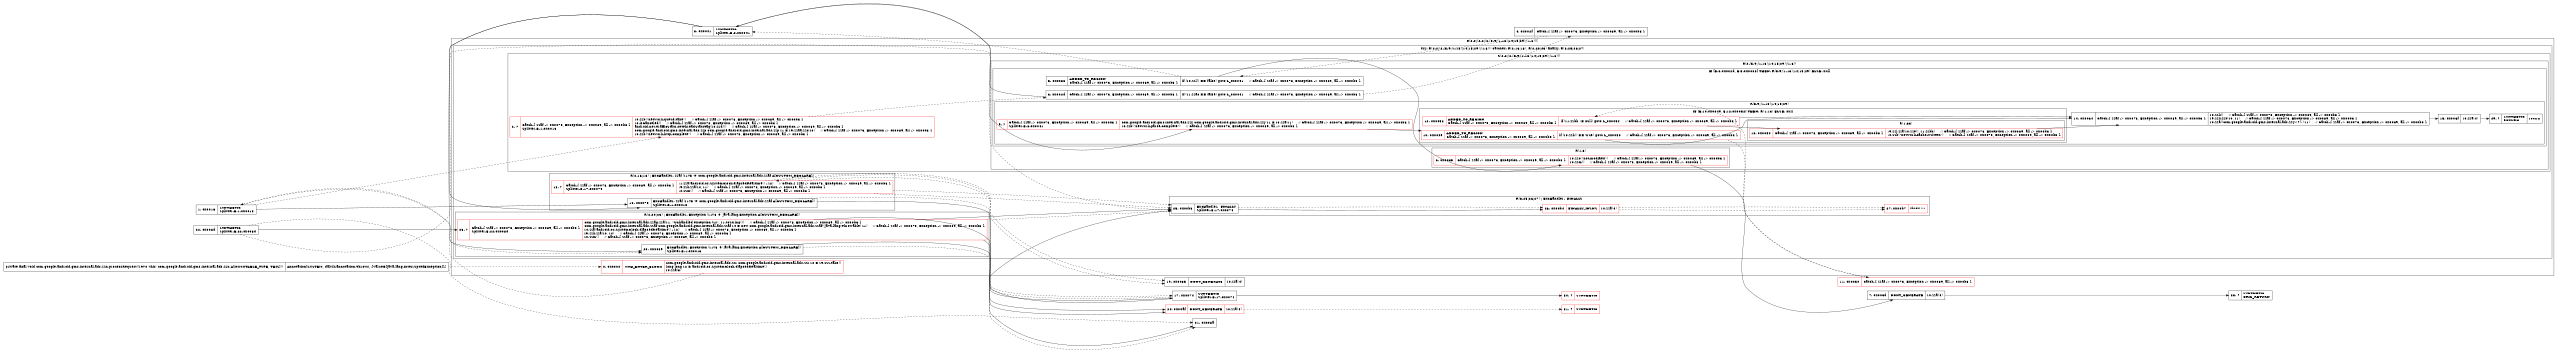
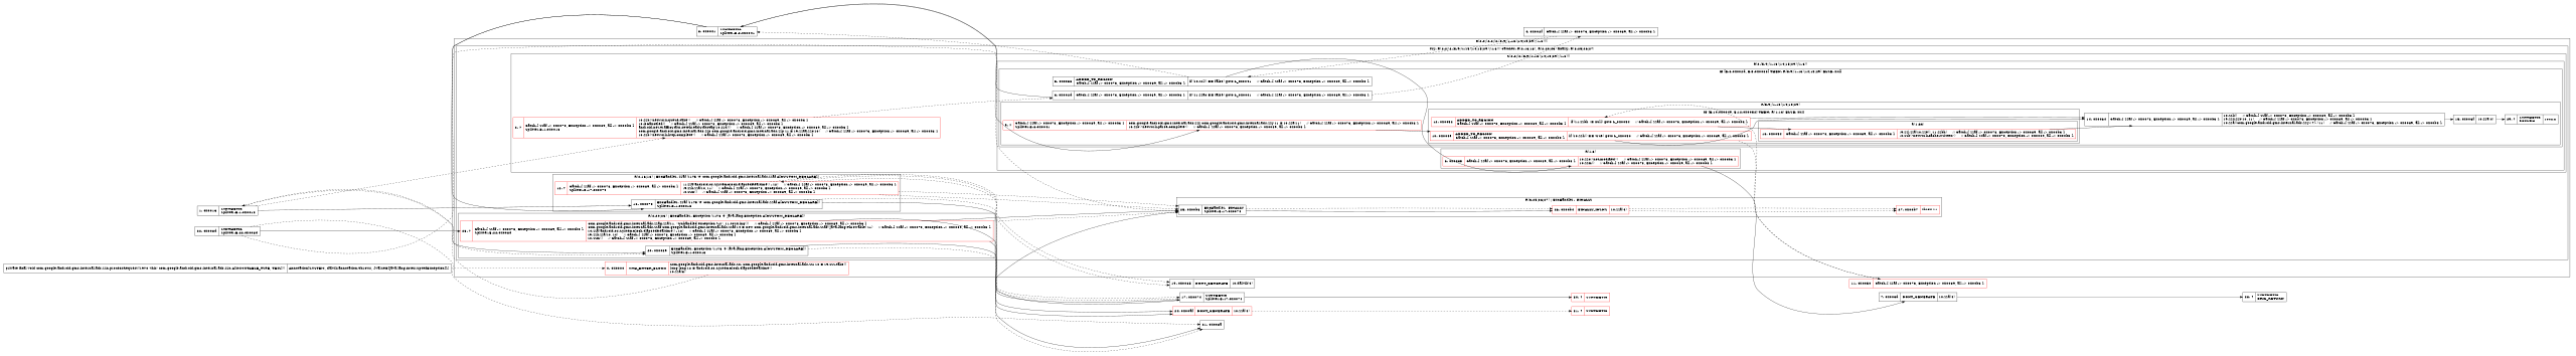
  digraph {
    rankdir=LR
    node [color=black shape=record]
    edge [style=solid]
    n1 [color=red label="{13\:\ 0x0054|Catch:\{ zzaf \-\> 0x0073, Exception \-\> 0x0089, all \-\> 0x00b3 \}\l|r9.zzj.zza(r0.zze(), r1.zzbh)     \/\/ Catch:\{ zzaf \-\> 0x0073, Exception \-\> 0x0089, all \-\> 0x00b3 \}\lr0.zzb(\"network\-cache\-written\")     \/\/ Catch:\{ zzaf \-\> 0x0073, Exception \-\> 0x0089, all \-\> 0x00b3 \}\l}"]
    n2 [color=red label="{10\:\ 0x004e|ADDED_TO_REGION\lCatch:\{ zzaf \-\> 0x0073, Exception \-\> 0x0089, all \-\> 0x00b3 \}\l|if (r0.zzh() == true) goto L_0x0050     \/\/ Catch:\{ zzaf \-\> 0x0073, Exception \-\> 0x0089, all \-\> 0x00b3 \}\l}"]
    n3 [color=red label="{12\:\ 0x0052|ADDED_TO_REGION\lCatch:\{ zzaf \-\> 0x0073, Exception \-\> 0x0089, all \-\> 0x00b3 \}\l|if (r1.zzbh != null) goto L_0x0054     \/\/ Catch:\{ zzaf \-\> 0x0073, Exception \-\> 0x0089, all \-\> 0x00b3 \}\l}"]
    n4 [color=red label="{9\:\ ?|Catch:\{ zzaf \-\> 0x0073, Exception \-\> 0x0089, all \-\> 0x00b3 \}\lSplitter:B:8:0x0041\l|com.google.android.gms.internal.ads.zzy com.google.android.gms.internal.ads.zzy r1 = r0.zza(r1)     \/\/ Catch:\{ zzaf \-\> 0x0073, Exception \-\> 0x0089, all \-\> 0x00b3 \}\lr0.zzb(\"network\-parse\-complete\")     \/\/ Catch:\{ zzaf \-\> 0x0073, Exception \-\> 0x0089, all \-\> 0x00b3 \}\l}"]
    n5 [label="{14\:\ 0x0064|Catch:\{ zzaf \-\> 0x0073, Exception \-\> 0x0089, all \-\> 0x00b3 \}\l|r0.zzk()     \/\/ Catch:\{ zzaf \-\> 0x0073, Exception \-\> 0x0089, all \-\> 0x00b3 \}\lr9.zzk.zzb(r0, r1)     \/\/ Catch:\{ zzaf \-\> 0x0073, Exception \-\> 0x0089, all \-\> 0x00b3 \}\lr0.zza((com.google.android.gms.internal.ads.zzy\<?\>) r1)     \/\/ Catch:\{ zzaf \-\> 0x0073, Exception \-\> 0x0089, all \-\> 0x00b3 \}\l}"]
    n6 [label="{15\:\ 0x006f|r0.zza(4)\l}"]
    n7 [label="{29\:\ ?|SYNTHETIC\lRETURN\l|return\l}"]
    n8 [label="{3\:\ 0x002d|Catch:\{ zzaf \-\> 0x0073, Exception \-\> 0x0089, all \-\> 0x00b3 \}\l|if (r1.zzac == false) goto L_0x0041     \/\/ Catch:\{ zzaf \-\> 0x0073, Exception \-\> 0x0089, all \-\> 0x00b3 \}\l}"]
    n9 [label="{5\:\ 0x0033|ADDED_TO_REGION\lCatch:\{ zzaf \-\> 0x0073, Exception \-\> 0x0089, all \-\> 0x00b3 \}\l|if (r0.zzl() == false) goto L_0x0041     \/\/ Catch:\{ zzaf \-\> 0x0073, Exception \-\> 0x0089, all \-\> 0x00b3 \}\l}"]
    n10 [color=red label="{6\:\ 0x0035|Catch:\{ zzaf \-\> 0x0073, Exception \-\> 0x0089, all \-\> 0x00b3 \}\l|r0.zzc(\"not\-modified\")     \/\/ Catch:\{ zzaf \-\> 0x0073, Exception \-\> 0x0089, all \-\> 0x00b3 \}\lr0.zzm()     \/\/ Catch:\{ zzaf \-\> 0x0073, Exception \-\> 0x0089, all \-\> 0x00b3 \}\l}"]
    n11 [color=red label="{2\:\ ?|Catch:\{ zzaf \-\> 0x0073, Exception \-\> 0x0089, all \-\> 0x00b3 \}\lSplitter:B:1:0x0013\l|r0.zzb(\"network\-queue\-take\")     \/\/ Catch:\{ zzaf \-\> 0x0073, Exception \-\> 0x0089, all \-\> 0x00b3 \}\lr0.isCanceled()     \/\/ Catch:\{ zzaf \-\> 0x0073, Exception \-\> 0x0089, all \-\> 0x00b3 \}\landroid.net.TrafficStats.setThreadStatsTag(r0.zzd())     \/\/ Catch:\{ zzaf \-\> 0x0073, Exception \-\> 0x0089, all \-\> 0x00b3 \}\lcom.google.android.gms.internal.ads.zzp com.google.android.gms.internal.ads.zzp r1 = r9.zzaa.zzc(r0)     \/\/ Catch:\{ zzaf \-\> 0x0073, Exception \-\> 0x0089, all \-\> 0x00b3 \}\lr0.zzb(\"network\-http\-complete\")     \/\/ Catch:\{ zzaf \-\> 0x0073, Exception \-\> 0x0089, all \-\> 0x00b3 \}\l}"]
    n12 [label="{16\:\ 0x0073|ExcHandler: zzaf (r1v5 'e' com.google.android.gms.internal.ads.zzaf A[CUSTOM_DECLARE])\lSplitter:B:1:0x0013\l}"]
    n13 [color=red label="{18\:\ ?|Catch:\{ zzaf \-\> 0x0073, Exception \-\> 0x0089, all \-\> 0x00b3 \}\lSplitter:B:17:0x0074\l|r1.zza(android.os.SystemClock.elapsedRealtime() \- r2)     \/\/ Catch:\{ zzaf \-\> 0x0073, Exception \-\> 0x0089, all \-\> 0x00b3 \}\lr9.zzk.zza(r0, r1)     \/\/ Catch:\{ zzaf \-\> 0x0073, Exception \-\> 0x0089, all \-\> 0x00b3 \}\lr0.zzm()     \/\/ Catch:\{ zzaf \-\> 0x0073, Exception \-\> 0x0089, all \-\> 0x00b3 \}\l}"]
    n14 [label="{20\:\ 0x0089|ExcHandler: Exception (r1v3 'e' java.lang.Exception A[CUSTOM_DECLARE])\lSplitter:B:1:0x0013\l}"]
    n15 [color=red label="{23\:\ ?|Catch:\{ zzaf \-\> 0x0073, Exception \-\> 0x0089, all \-\> 0x00b3 \}\lSplitter:B:22:0x008d\l|com.google.android.gms.internal.ads.zzag.zza(r1, \"Unhandled exception %s\", r1.toString())     \/\/ Catch:\{ zzaf \-\> 0x0073, Exception \-\> 0x0089, all \-\> 0x00b3 \}\lcom.google.android.gms.internal.ads.zzaf com.google.android.gms.internal.ads.zzaf r4 = new com.google.android.gms.internal.ads.zzaf((java.lang.Throwable) r1)     \/\/ Catch:\{ zzaf \-\> 0x0073, Exception \-\> 0x0089, all \-\> 0x00b3 \}\lr4.zza(android.os.SystemClock.elapsedRealtime() \- r2)     \/\/ Catch:\{ zzaf \-\> 0x0073, Exception \-\> 0x0089, all \-\> 0x00b3 \}\lr9.zzk.zza(r0, r4)     \/\/ Catch:\{ zzaf \-\> 0x0073, Exception \-\> 0x0089, all \-\> 0x00b3 \}\lr0.zzm()     \/\/ Catch:\{ zzaf \-\> 0x0073, Exception \-\> 0x0089, all \-\> 0x00b3 \}\l}"]
    n16 [label="{25\:\ 0x00b3|ExcHandler:  FINALLY\lSplitter:B:17:0x0074\l}"]
    n17 [color=red label="{26\:\ 0x00b4|FINALLY_INSNS\l|r0.zza(4)\l}"]
    n18 [color=red label="{27\:\ 0x00b7|throw r1\l}"]
    n19 [color=red label="{0\:\ 0x0000|MTH_ENTER_BLOCK\l|com.google.android.gms.internal.ads.zzr com.google.android.gms.internal.ads.zzr r0 = r9.zzz.take()\llong long r2 = android.os.SystemClock.elapsedRealtime()\lr0.zza(3)\l}"]
    n20 [color=red label="{11\:\ 0x0050|Catch:\{ zzaf \-\> 0x0073, Exception \-\> 0x0089, all \-\> 0x00b3 \}\l}"]
    n21 [label="{4\:\ 0x002f|Catch:\{ zzaf \-\> 0x0073, Exception \-\> 0x0089, all \-\> 0x00b3 \}\l}"]
    n22 [label="{8\:\ 0x0041|SYNTHETIC\lSplitter:B:8:0x0041\l}"]
    n23 [label="{7\:\ 0x003d|DONT_GENERATE\l|r0.zza(4)\l}"]
    n24 [label="{17\:\ 0x0074|SYNTHETIC\lSplitter:B:17:0x0074\l}"]
-   n25 [label="{19\:\ 0x0085|DONT_GENERATE\l|r0.zza(4)\l}"]
+   n25 [label="{19\:\ 0x0085|DONT_GENERATE\l|r0.dalvik(4)\l}"]
    n26 [label="{21\:\ 0x008a}"]
    n27 [color=red label="{24\:\ 0x00af|DONT_GENERATE\l|r0.zza(4)\l}"]
    n28 [label="{1\:\ 0x0013|SYNTHETIC\lSplitter:B:1:0x0013\l}"]
    n29 [label="{28\:\ ?|SYNTHETIC\lORIG_RETURN\l}"]
    n30 [color=red label="{30\:\ ?|SYNTHETIC\l}"]
    n31 [color=red label="{31\:\ ?|SYNTHETIC\l}"]
    n32 [label="{22\:\ 0x008d|SYNTHETIC\lSplitter:B:22:0x008d\l}"]
    n33 [label="{private final void com.google.android.gms.internal.ads.zzn.processRequest((r9v0 'this' com.google.android.gms.internal.ads.zzn A[IMMUTABLE_TYPE, THIS]))  | Annotation[SYSTEM, dalvik.annotation.Throws, \{value=[java.lang.InterruptedException]\}]\l}"]
    subgraph cluster_1 {
      label="R(2:0|(2:2|(2:(5:9|(1:13)|14|15|29)|(1:6))))"
      n19
      subgraph cluster_2 {
        label="Try: R(2:2|(2:(5:9|(1:13)|14|15|29)|(1:6))) catches: R(2:16|18), R(2:20|23) finally: R(3:25|26|27)"
        subgraph cluster_3 {
          label="R(2:2|(2:(5:9|(1:13)|14|15|29)|(1:6)))"
          n11
          subgraph cluster_4 {
            label="R(2:(5:9|(1:13)|14|15|29)|(1:6))"
            subgraph cluster_5 {
              label="IF [B:3:0x002d, B:5:0x0033] THEN: R(5:9|(1:13)|14|15|29) ELSE: null"
              n8
              n9
              subgraph cluster_6 {
                label="R(5:9|(1:13)|14|15|29)"
                n4
                n5
                n6
                n7
                subgraph cluster_7 {
                  label="IF [B:10:0x004e, B:12:0x0052] THEN: R(1:13) ELSE: null"
                  n2
                  n3
                  subgraph cluster_8 {
                    label="R(1:63)"
                    n1
                  }
                }
              }
            }
            subgraph cluster_9 {
              label="R(1:6)"
              n10
            }
          }
        }
        subgraph cluster_10 {
          label="R(2:16|18) | ExcHandler: zzaf (r1v5 'e' com.google.android.gms.internal.ads.zzaf A[CUSTOM_DECLARE])\l"
          n12
          n13
        }
        subgraph cluster_11 {
          label="R(2:20|23) | ExcHandler: Exception (r1v3 'e' java.lang.Exception A[CUSTOM_DECLARE])\l"
          n14
          n15
        }
        subgraph cluster_12 {
          label="R(3:25|26|27) | ExcHandler:  FINALLY\l"
          n16
          n17
          n18
        }
      }
    }
    subgraph cluster_13 {
      label="R(2:16|18) | ExcHandler: zzaf (r1v5 'e' com.google.android.gms.internal.ads.zzaf A[CUSTOM_DECLARE])\l"
    }
    subgraph cluster_14 {
      label="R(2:20|23) | ExcHandler: Exception (r1v3 'e' java.lang.Exception A[CUSTOM_DECLARE])\l"
    }
    subgraph cluster_15 {
      label="R(3:25|26|27) | ExcHandler:  FINALLY\l"
    }
    n1 -> n5
    n2 -> n5
    n2 -> n20 [style=dashed]
    n3 -> n1
    n3 -> n5
    n4 -> n2
    n5 -> n6
    n6 -> n7
    n8 -> n21 [style=dashed]
    n8 -> n22
    n9 -> n10
    n9 -> n22 [style=dashed]
    n10 -> n23
    n11 -> n8 [style=dashed]
    n12 -> n24
    n12 -> n24 [style=dashed]
    n13 -> n16 [style=dashed]
    n13 -> n16 [style=dashed]
    n13 -> n25 [style=dashed]
    n13 -> n25 [style=dashed]
    n14 -> n26 [style=dashed]
    n14 -> n26
    n15 -> n16 [style=dashed]
    n15 -> n16
    n15 -> n27
    n15 -> n27
    n16 -> n17
    n16 -> n17 [style=dashed]
    n17 -> n18 [style=dashed]
    n17 -> n18 [style=dashed]
    n19 -> n28 [style=dashed]
    n20 -> n3 [style=dashed]
    n21 -> n9 [style=dashed]
    n22 -> n4
    n22 -> n12
    n22 -> n14
    n23 -> n29
    n24 -> n13 [style=dashed]
    n24 -> n16
    n24 -> n30
    n27 -> n31 [style=dashed]
    n28 -> n11 [style=dashed]
    n28 -> n12
    n28 -> n14 [style=dashed]
    n32 -> n15
    n32 -> n16 [style=dashed]
    n32 -> n26 [style=dashed]
    n33 -> n19 [style=dashed]
  }
